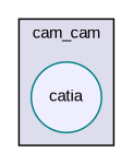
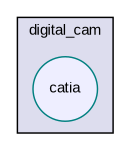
  digraph {
    compound=true
    fontname="Liberation Sans"
    n1 [fillcolor="#eeeeff" fontname="Liberation Sans" fontsize=10 label=catia pencolor=black shape=circle style=filled color=teal]
    subgraph cluster_1 {
      bgcolor="#ddddee"
      fontsize=10
-     label=cam_cam
+     label=digital_cam
      pencolor=black
      n1
    }
  }
